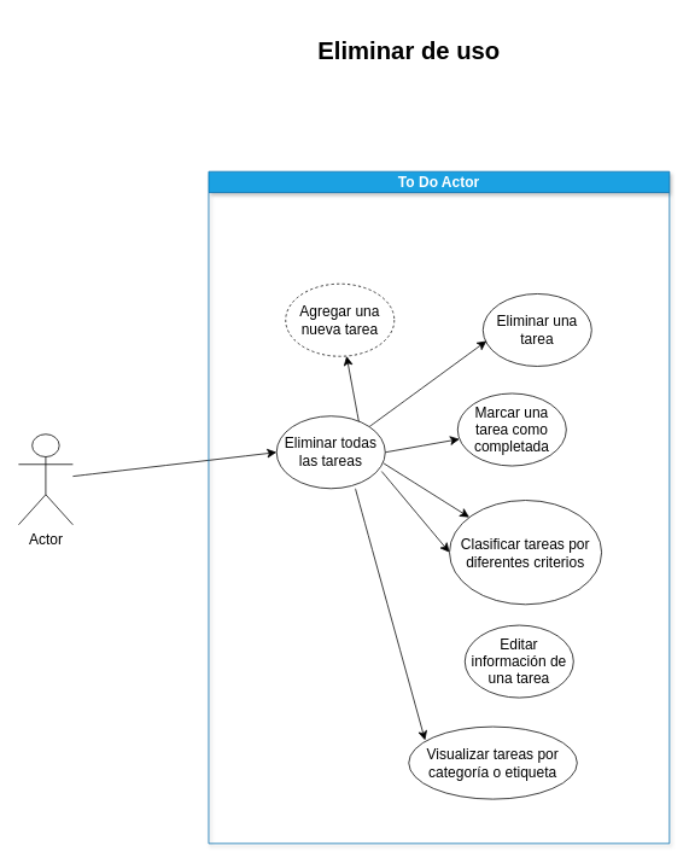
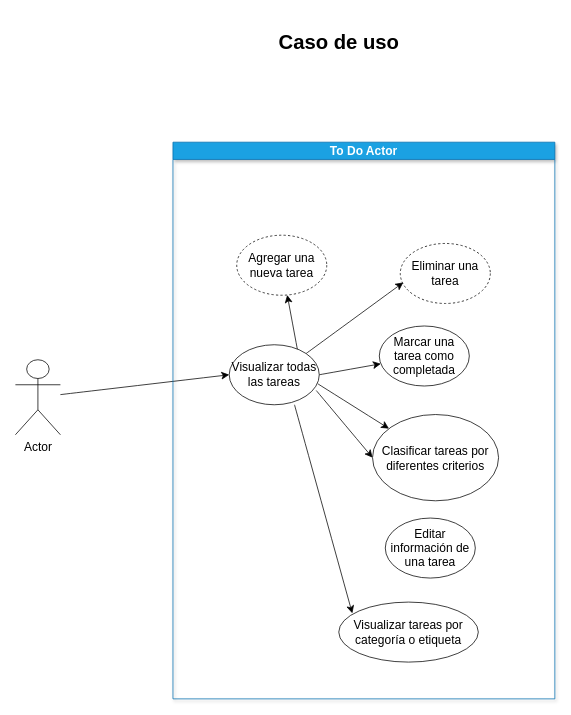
  <mxCell id="0" />
  <mxCell id="1" parent="0" />
  <mxCell id="2" style="edgeStyle=none;curved=1;rounded=0;orthogonalLoop=1;jettySize=auto;html=1;entryX=0;entryY=0.5;entryDx=0;entryDy=0;fontSize=12;startSize=8;endSize=8;" parent="1" source="3" target="15" edge="1"><mxGeometry relative="1" as="geometry" /></mxCell>
  <mxCell id="3" value="Actor" style="shape=umlActor;verticalLabelPosition=bottom;verticalAlign=top;html=1;outlineConnect=0;fontSize=16;" parent="1" vertex="1"><mxGeometry x="20" y="479" width="60" height="100" as="geometry" /></mxCell>
  <mxCell id="4" value="To Do Actor" style="swimlane;whiteSpace=wrap;html=1;fontSize=16;shadow=1;fillColor=#1ba1e2;fontColor=#ffffff;strokeColor=#006EAF;" parent="1" vertex="1"><mxGeometry x="230" y="189" width="509" height="742" as="geometry" /></mxCell>
  <mxCell id="5" value="&lt;p class=&quot;MsoNormal&quot;&gt;Agregar una nueva tarea&lt;/p&gt;" style="ellipse;whiteSpace=wrap;html=1;fontSize=16;dashed=1;" parent="4" vertex="1"><mxGeometry x="85" y="124" width="120" height="80" as="geometry" /></mxCell>
- <mxCell id="6" value="&lt;p class=&quot;MsoNormal&quot;&gt;Eliminar una tarea&lt;/p&gt;" style="ellipse;whiteSpace=wrap;html=1;fontSize=16;" parent="4" vertex="1"><mxGeometry x="303" y="135" width="120" height="80" as="geometry" /></mxCell>
+ <mxCell id="6" value="&lt;p class=&quot;MsoNormal&quot;&gt;Eliminar una tarea&lt;/p&gt;" style="ellipse;whiteSpace=wrap;html=1;fontSize=16;dashed=1;" parent="4" vertex="1"><mxGeometry x="303" y="135" width="120" height="80" as="geometry" /></mxCell>
  <mxCell id="7" value="&lt;p class=&quot;MsoNormal&quot;&gt;Marcar una tarea como completada&lt;/p&gt;" style="ellipse;whiteSpace=wrap;html=1;fontSize=16;" parent="4" vertex="1"><mxGeometry x="275" y="245" width="120" height="80" as="geometry" /></mxCell>
  <mxCell id="8" value="&lt;p class=&quot;MsoNormal&quot;&gt;Clasificar tareas por diferentes criterios&lt;/p&gt;" style="ellipse;whiteSpace=wrap;html=1;fontSize=16;" parent="4" vertex="1"><mxGeometry x="266" y="363" width="168" height="115" as="geometry" /></mxCell>
  <mxCell id="9" style="edgeStyle=none;curved=1;rounded=0;orthogonalLoop=1;jettySize=auto;html=1;exitX=1;exitY=0;exitDx=0;exitDy=0;entryX=0.033;entryY=0.65;entryDx=0;entryDy=0;entryPerimeter=0;fontSize=12;startSize=8;endSize=8;" parent="4" source="15" target="6" edge="1"><mxGeometry relative="1" as="geometry" /></mxCell>
  <mxCell id="10" style="edgeStyle=none;curved=1;rounded=0;orthogonalLoop=1;jettySize=auto;html=1;exitX=1;exitY=0.5;exitDx=0;exitDy=0;fontSize=12;startSize=8;endSize=8;" parent="4" source="15" target="7" edge="1"><mxGeometry relative="1" as="geometry" /></mxCell>
  <mxCell id="11" style="edgeStyle=none;curved=1;rounded=0;orthogonalLoop=1;jettySize=auto;html=1;exitX=0.983;exitY=0.65;exitDx=0;exitDy=0;fontSize=12;startSize=8;endSize=8;exitPerimeter=0;" parent="4" source="15" target="8" edge="1"><mxGeometry relative="1" as="geometry" /></mxCell>
  <mxCell id="12" style="edgeStyle=none;curved=1;rounded=0;orthogonalLoop=1;jettySize=auto;html=1;entryX=0;entryY=0.5;entryDx=0;entryDy=0;fontSize=12;startSize=8;endSize=8;exitX=0.967;exitY=0.763;exitDx=0;exitDy=0;exitPerimeter=0;" parent="4" source="15" target="8" edge="1"><mxGeometry relative="1" as="geometry" /></mxCell>
  <mxCell id="13" style="edgeStyle=none;curved=1;rounded=0;orthogonalLoop=1;jettySize=auto;html=1;exitX=1;exitY=1;exitDx=0;exitDy=0;fontSize=12;startSize=8;endSize=8;" parent="4" source="15" target="5" edge="1"><mxGeometry relative="1" as="geometry" /></mxCell>
  <mxCell id="14" style="edgeStyle=none;curved=1;rounded=0;orthogonalLoop=1;jettySize=auto;html=1;exitX=0.725;exitY=1;exitDx=0;exitDy=0;entryX=0.097;entryY=0.188;entryDx=0;entryDy=0;entryPerimeter=0;fontSize=12;startSize=8;endSize=8;exitPerimeter=0;" parent="4" source="15" target="17" edge="1"><mxGeometry relative="1" as="geometry" /></mxCell>
- <mxCell id="15" value="&lt;p class=&quot;MsoNormal&quot;&gt;Eliminar todas las tareas&lt;/p&gt;" style="ellipse;whiteSpace=wrap;html=1;fontSize=16;" parent="4" vertex="1"><mxGeometry x="75" y="270" width="120" height="80" as="geometry" /></mxCell>
+ <mxCell id="15" value="&lt;p class=&quot;MsoNormal&quot;&gt;Visualizar todas las tareas&lt;/p&gt;" style="ellipse;whiteSpace=wrap;html=1;fontSize=16;" parent="4" vertex="1"><mxGeometry x="75" y="270" width="120" height="80" as="geometry" /></mxCell>
  <mxCell id="16" value="&lt;p class=&quot;MsoNormal&quot;&gt;Editar información de una tarea&lt;/p&gt;" style="ellipse;whiteSpace=wrap;html=1;fontSize=16;" parent="4" vertex="1"><mxGeometry x="283" y="501" width="120" height="80" as="geometry" /></mxCell>
  <mxCell id="17" value="&lt;p class=&quot;MsoNormal&quot;&gt;Visualizar tareas por categoría o etiqueta&lt;/p&gt;" style="ellipse;whiteSpace=wrap;html=1;fontSize=16;" parent="4" vertex="1"><mxGeometry x="221" y="613" width="186" height="80" as="geometry" /></mxCell>
- <mxCell id="18" value="&lt;b&gt;&lt;font style=&quot;font-size: 27px;&quot;&gt;Eliminar de uso&lt;/font&gt;&lt;/b&gt;" style="text;html=1;strokeColor=none;fillColor=none;align=center;verticalAlign=middle;whiteSpace=wrap;rounded=0;fontSize=16;" parent="1" vertex="1"><mxGeometry x="281" y="20" width="341" height="72" as="geometry" /></mxCell>
+ <mxCell id="18" value="&lt;b&gt;&lt;font style=&quot;font-size: 27px;&quot;&gt;Caso de uso&lt;/font&gt;&lt;/b&gt;" style="text;html=1;strokeColor=none;fillColor=none;align=center;verticalAlign=middle;whiteSpace=wrap;rounded=0;fontSize=16;" parent="1" vertex="1"><mxGeometry x="281" y="20" width="341" height="72" as="geometry" /></mxCell>
